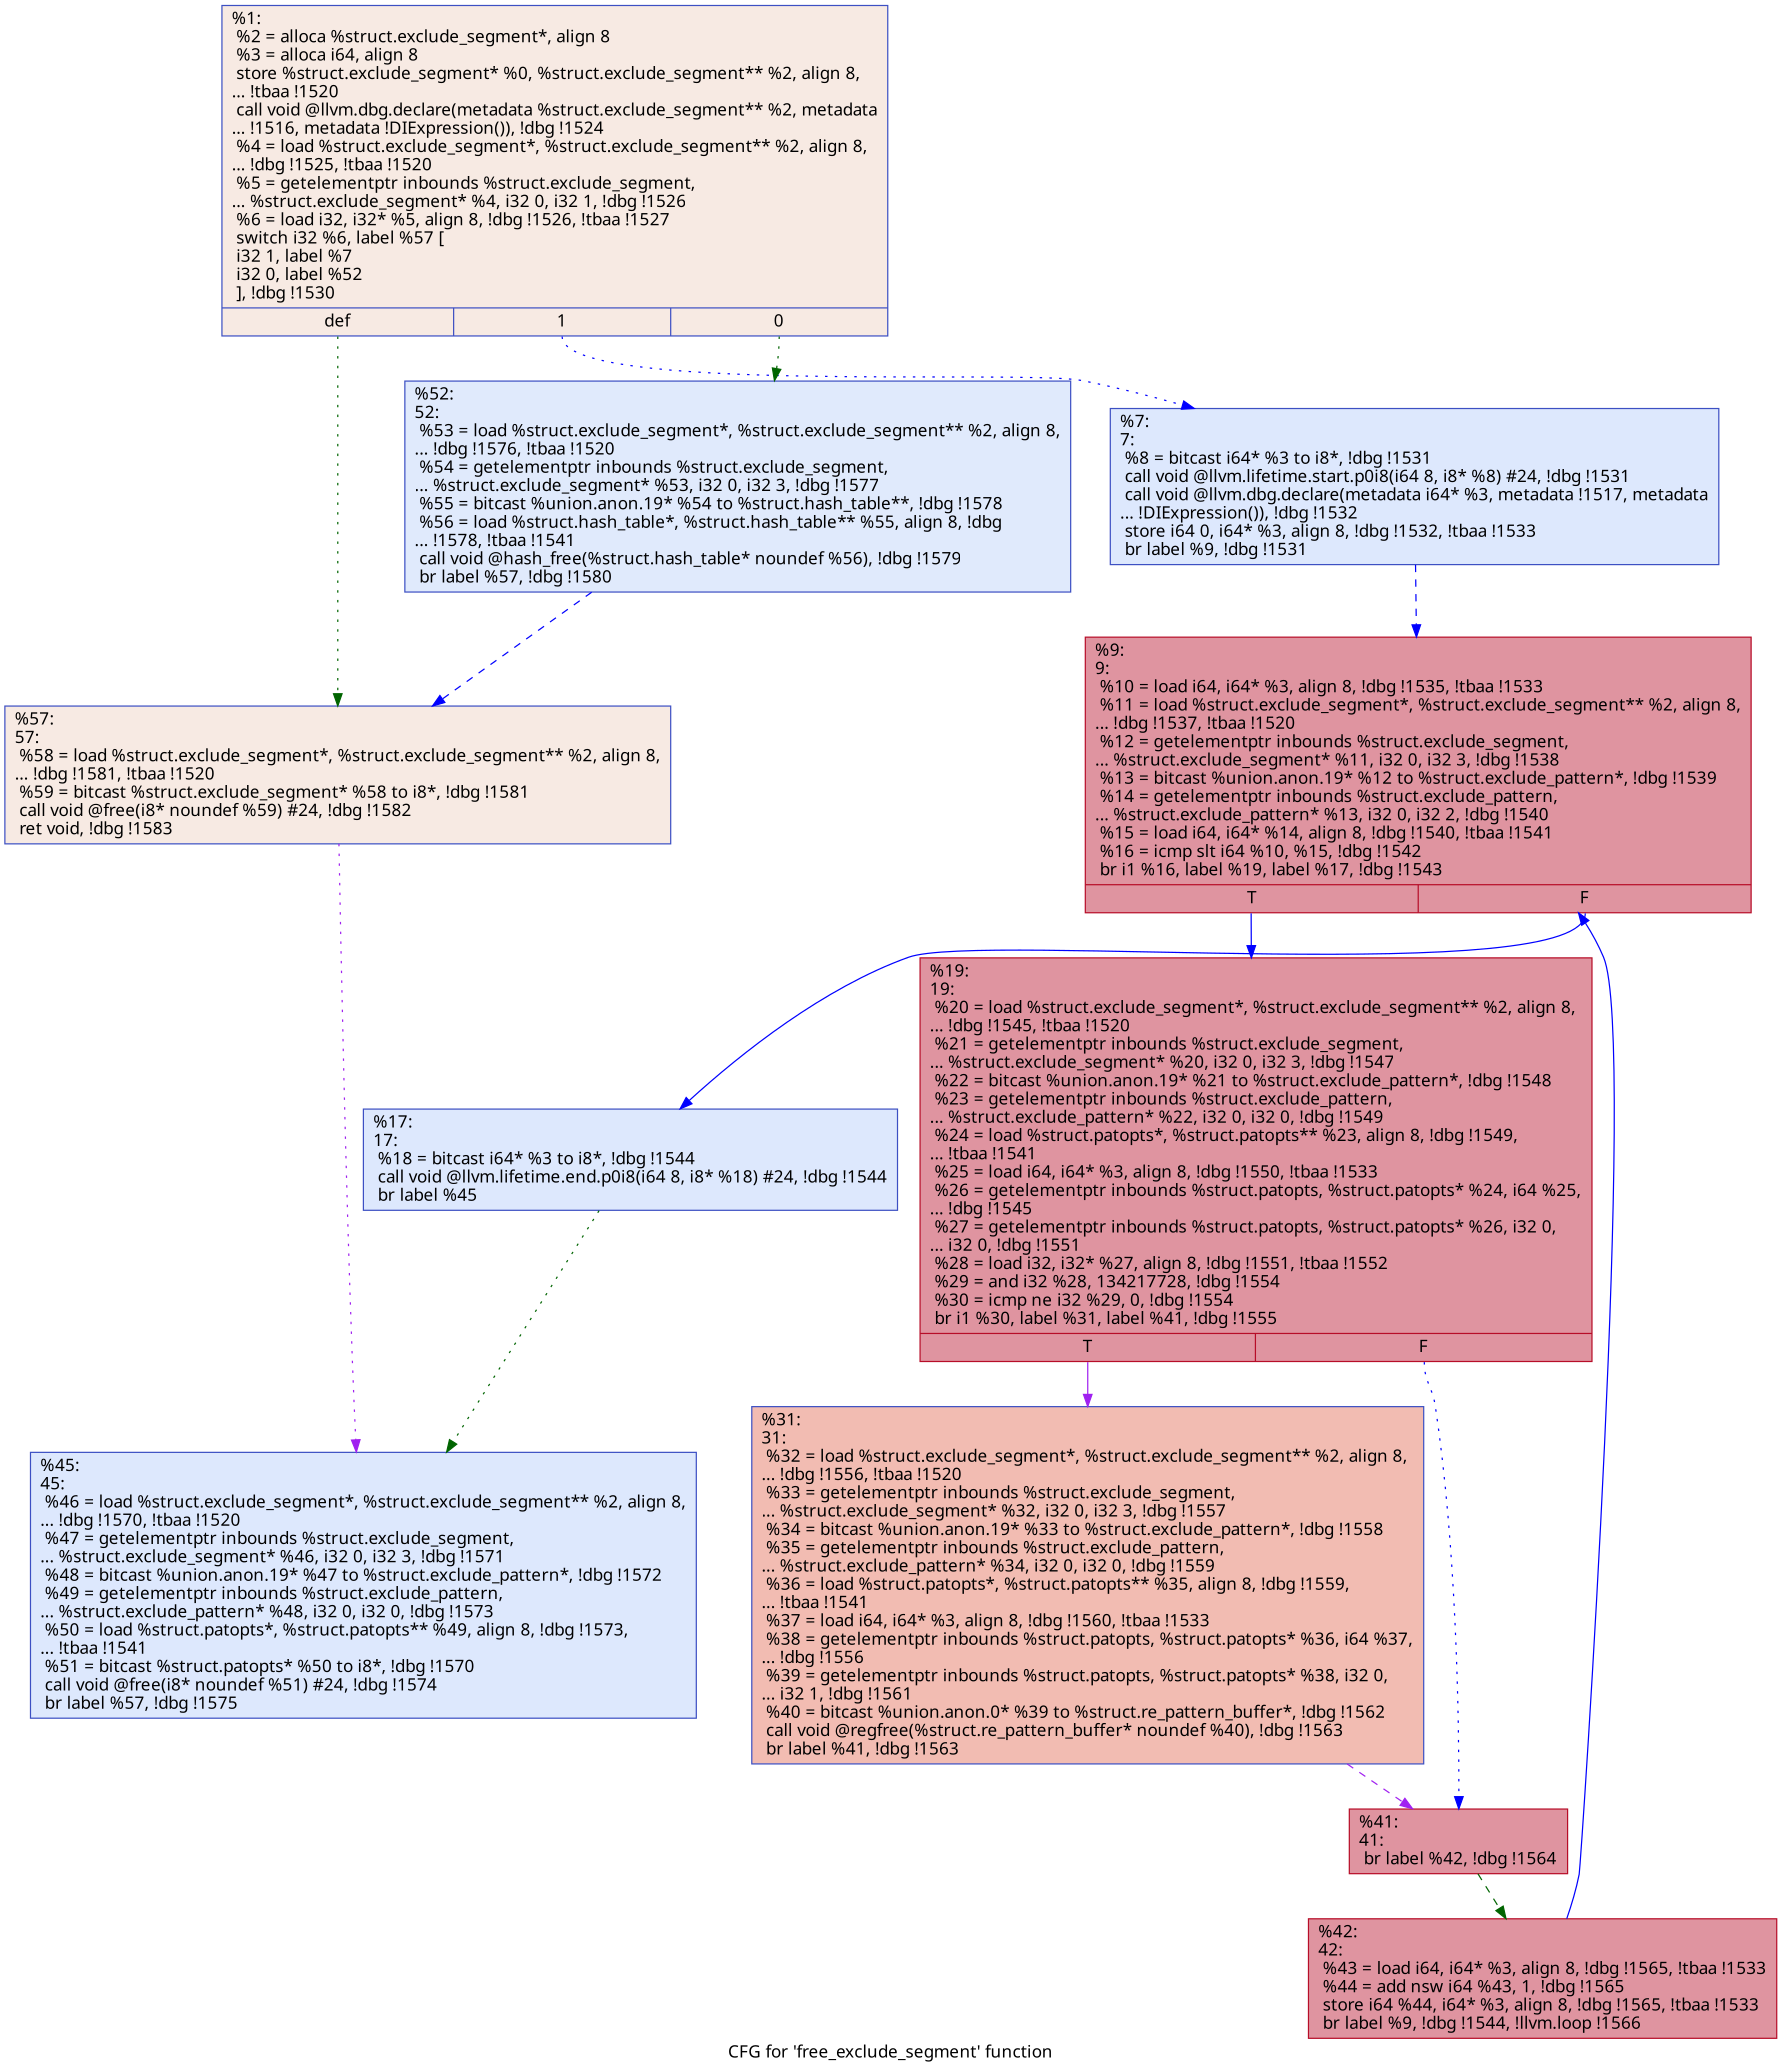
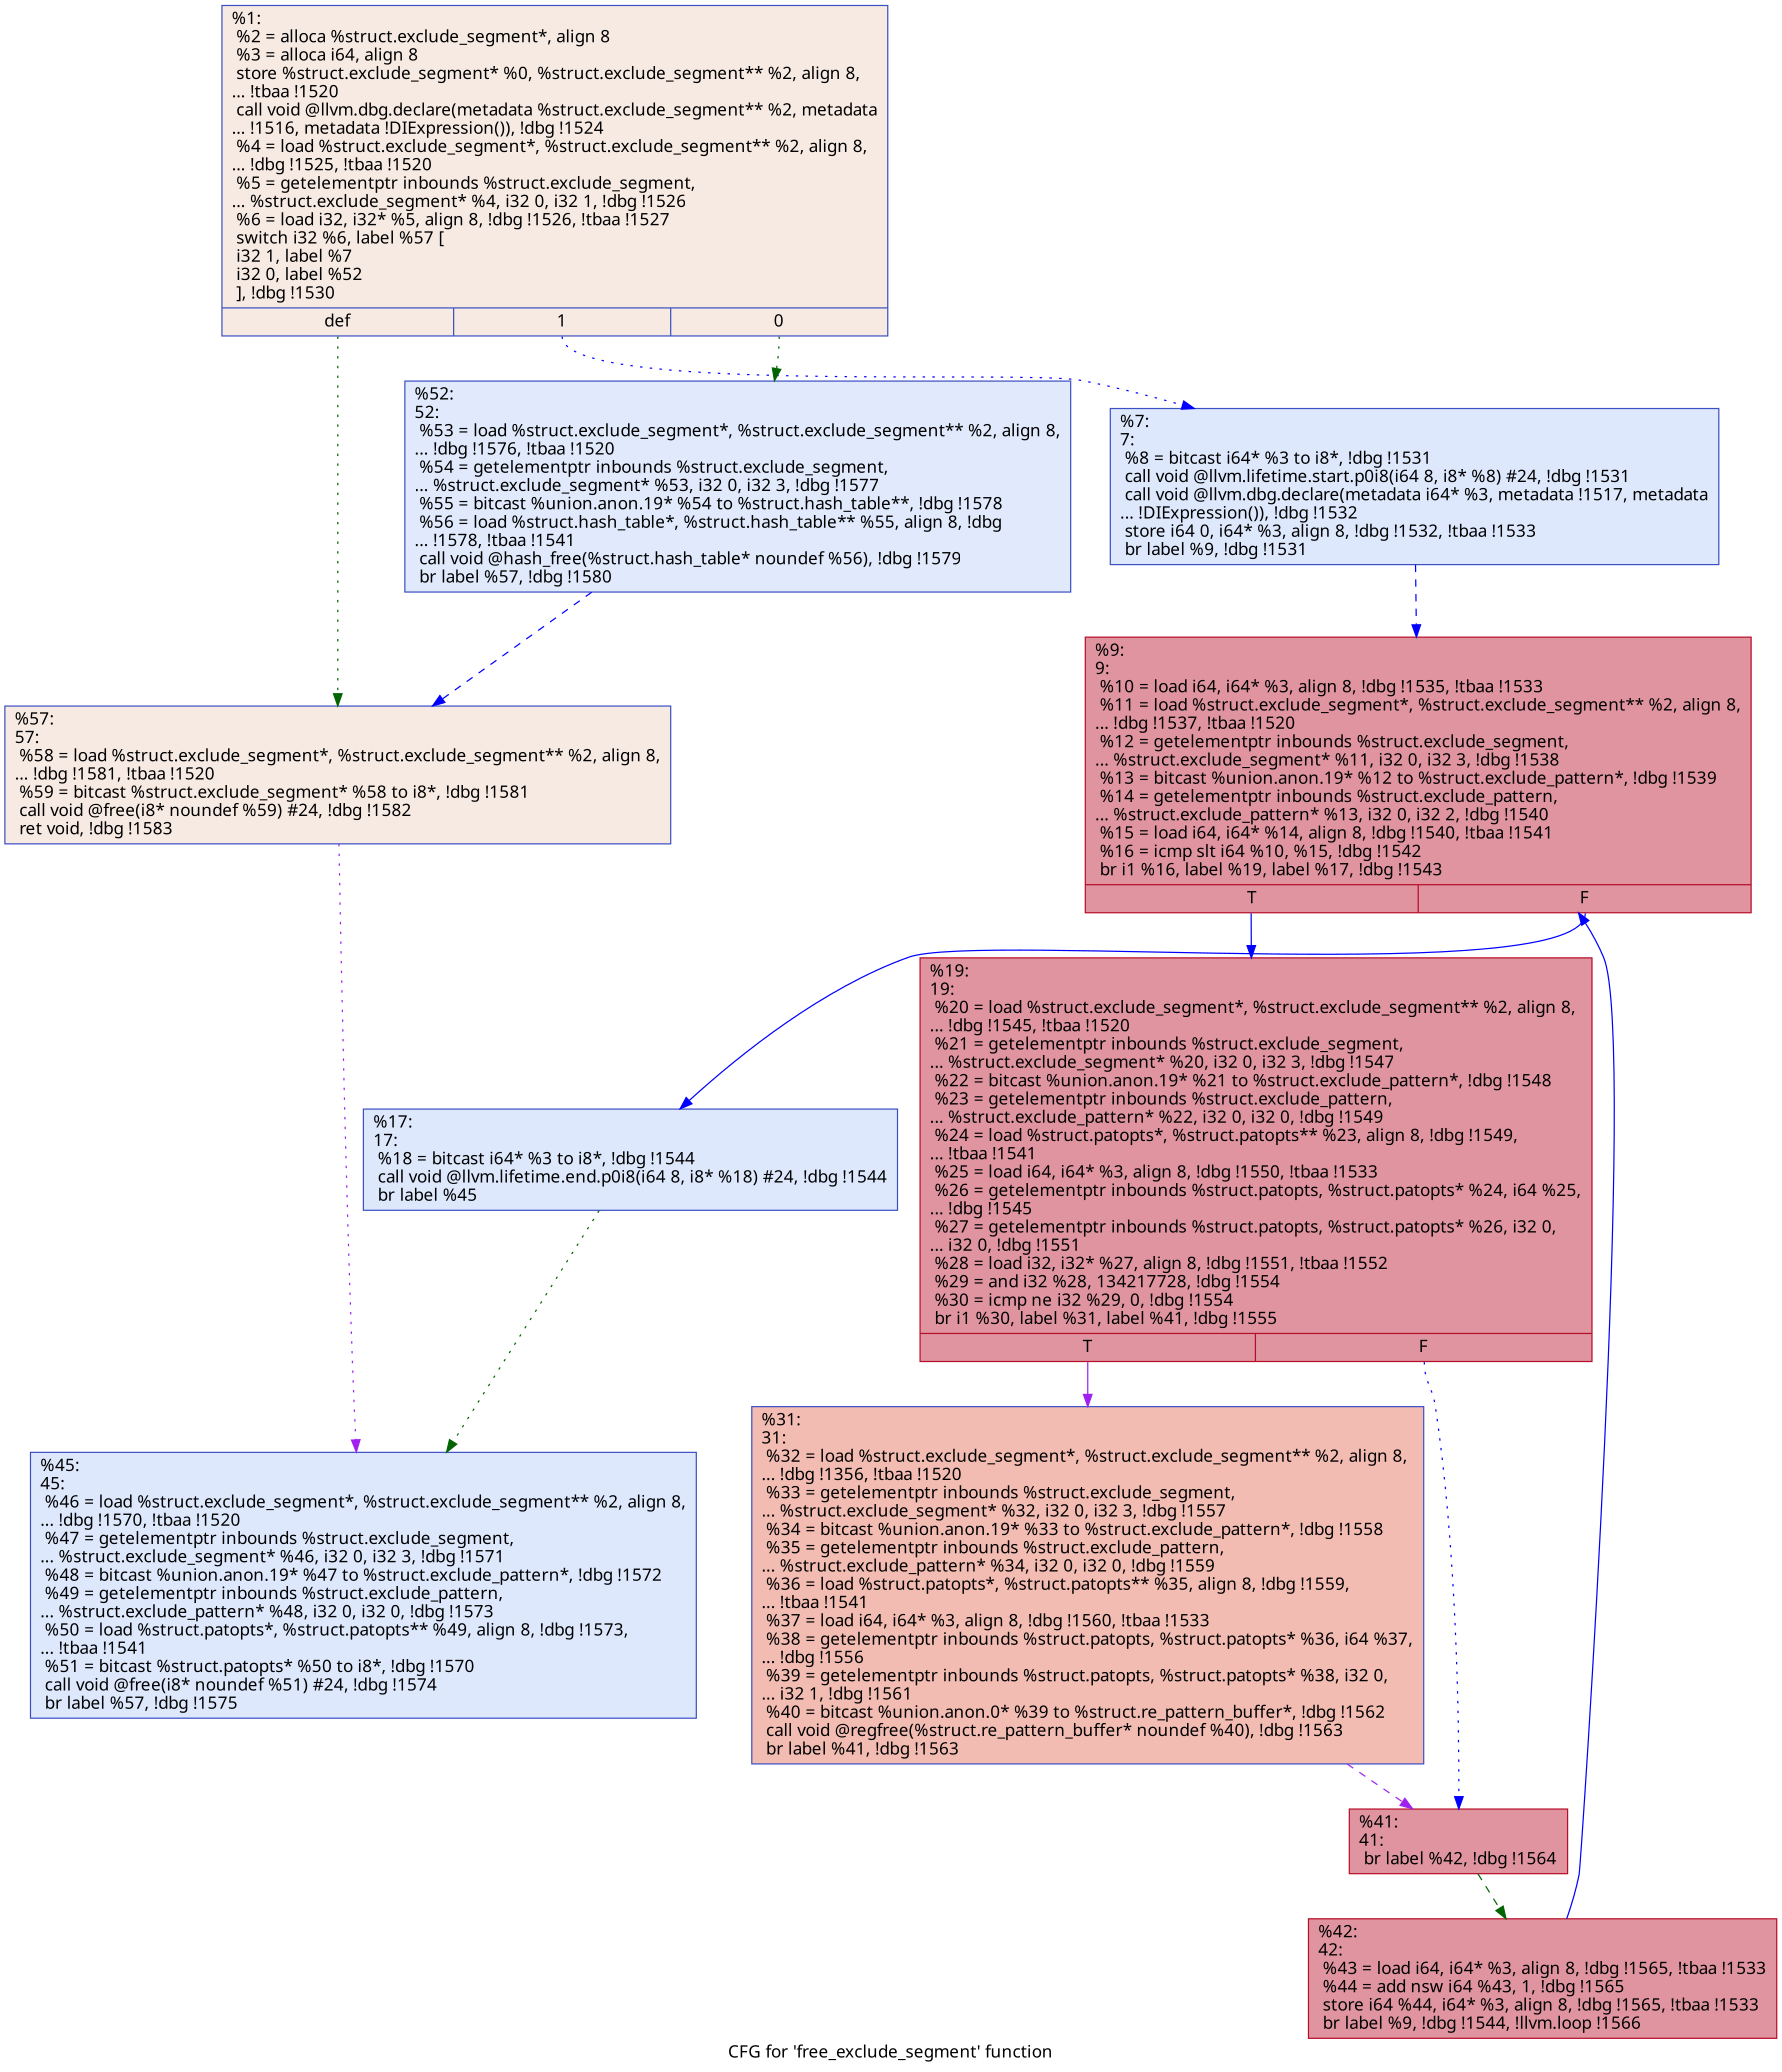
  digraph {
    fontname="Noto Sans"
    label="CFG for 'free_exclude_segment' function"
    node [color="#3d50c3ff" fillcolor="#b70d2870" fontname="Noto Sans" shape=record style=filled]
    edge [color=blue fontname="Noto Sans" style=dotted]
    n1 [fillcolor="#eed0c070" label="{%1:\l  %2 = alloca %struct.exclude_segment*, align 8\l  %3 = alloca i64, align 8\l  store %struct.exclude_segment* %0, %struct.exclude_segment** %2, align 8,\l... !tbaa !1520\l  call void @llvm.dbg.declare(metadata %struct.exclude_segment** %2, metadata\l... !1516, metadata !DIExpression()), !dbg !1524\l  %4 = load %struct.exclude_segment*, %struct.exclude_segment** %2, align 8,\l... !dbg !1525, !tbaa !1520\l  %5 = getelementptr inbounds %struct.exclude_segment,\l... %struct.exclude_segment* %4, i32 0, i32 1, !dbg !1526\l  %6 = load i32, i32* %5, align 8, !dbg !1526, !tbaa !1527\l  switch i32 %6, label %57 [\l    i32 1, label %7\l    i32 0, label %52\l  ], !dbg !1530\l|{<s0>def|<s1>1|<s2>0}}"]
    n2 [fillcolor="#eed0c070" label="{%57:\l57:                                               \l  %58 = load %struct.exclude_segment*, %struct.exclude_segment** %2, align 8,\l... !dbg !1581, !tbaa !1520\l  %59 = bitcast %struct.exclude_segment* %58 to i8*, !dbg !1581\l  call void @free(i8* noundef %59) #24, !dbg !1582\l  ret void, !dbg !1583\l}"]
    n3 [fillcolor="#b2ccfb70" label="{%7:\l7:                                                \l  %8 = bitcast i64* %3 to i8*, !dbg !1531\l  call void @llvm.lifetime.start.p0i8(i64 8, i8* %8) #24, !dbg !1531\l  call void @llvm.dbg.declare(metadata i64* %3, metadata !1517, metadata\l... !DIExpression()), !dbg !1532\l  store i64 0, i64* %3, align 8, !dbg !1532, !tbaa !1533\l  br label %9, !dbg !1531\l}"]
    n4 [fillcolor="#b9d0f970" label="{%52:\l52:                                               \l  %53 = load %struct.exclude_segment*, %struct.exclude_segment** %2, align 8,\l... !dbg !1576, !tbaa !1520\l  %54 = getelementptr inbounds %struct.exclude_segment,\l... %struct.exclude_segment* %53, i32 0, i32 3, !dbg !1577\l  %55 = bitcast %union.anon.19* %54 to %struct.hash_table**, !dbg !1578\l  %56 = load %struct.hash_table*, %struct.hash_table** %55, align 8, !dbg\l... !1578, !tbaa !1541\l  call void @hash_free(%struct.hash_table* noundef %56), !dbg !1579\l  br label %57, !dbg !1580\l}"]
    n5 [fillcolor="#b2ccfb70" label="{%45:\l45:                                               \l  %46 = load %struct.exclude_segment*, %struct.exclude_segment** %2, align 8,\l... !dbg !1570, !tbaa !1520\l  %47 = getelementptr inbounds %struct.exclude_segment,\l... %struct.exclude_segment* %46, i32 0, i32 3, !dbg !1571\l  %48 = bitcast %union.anon.19* %47 to %struct.exclude_pattern*, !dbg !1572\l  %49 = getelementptr inbounds %struct.exclude_pattern,\l... %struct.exclude_pattern* %48, i32 0, i32 0, !dbg !1573\l  %50 = load %struct.patopts*, %struct.patopts** %49, align 8, !dbg !1573,\l... !tbaa !1541\l  %51 = bitcast %struct.patopts* %50 to i8*, !dbg !1570\l  call void @free(i8* noundef %51) #24, !dbg !1574\l  br label %57, !dbg !1575\l}"]
    n6 [color="#b70d28ff" label="{%9:\l9:                                                \l  %10 = load i64, i64* %3, align 8, !dbg !1535, !tbaa !1533\l  %11 = load %struct.exclude_segment*, %struct.exclude_segment** %2, align 8,\l... !dbg !1537, !tbaa !1520\l  %12 = getelementptr inbounds %struct.exclude_segment,\l... %struct.exclude_segment* %11, i32 0, i32 3, !dbg !1538\l  %13 = bitcast %union.anon.19* %12 to %struct.exclude_pattern*, !dbg !1539\l  %14 = getelementptr inbounds %struct.exclude_pattern,\l... %struct.exclude_pattern* %13, i32 0, i32 2, !dbg !1540\l  %15 = load i64, i64* %14, align 8, !dbg !1540, !tbaa !1541\l  %16 = icmp slt i64 %10, %15, !dbg !1542\l  br i1 %16, label %19, label %17, !dbg !1543\l|{<s0>T|<s1>F}}"]
    n7 [color="#b70d28ff" label="{%19:\l19:                                               \l  %20 = load %struct.exclude_segment*, %struct.exclude_segment** %2, align 8,\l... !dbg !1545, !tbaa !1520\l  %21 = getelementptr inbounds %struct.exclude_segment,\l... %struct.exclude_segment* %20, i32 0, i32 3, !dbg !1547\l  %22 = bitcast %union.anon.19* %21 to %struct.exclude_pattern*, !dbg !1548\l  %23 = getelementptr inbounds %struct.exclude_pattern,\l... %struct.exclude_pattern* %22, i32 0, i32 0, !dbg !1549\l  %24 = load %struct.patopts*, %struct.patopts** %23, align 8, !dbg !1549,\l... !tbaa !1541\l  %25 = load i64, i64* %3, align 8, !dbg !1550, !tbaa !1533\l  %26 = getelementptr inbounds %struct.patopts, %struct.patopts* %24, i64 %25,\l... !dbg !1545\l  %27 = getelementptr inbounds %struct.patopts, %struct.patopts* %26, i32 0,\l... i32 0, !dbg !1551\l  %28 = load i32, i32* %27, align 8, !dbg !1551, !tbaa !1552\l  %29 = and i32 %28, 134217728, !dbg !1554\l  %30 = icmp ne i32 %29, 0, !dbg !1554\l  br i1 %30, label %31, label %41, !dbg !1555\l|{<s0>T|<s1>F}}"]
    n8 [fillcolor="#b2ccfb70" label="{%17:\l17:                                               \l  %18 = bitcast i64* %3 to i8*, !dbg !1544\l  call void @llvm.lifetime.end.p0i8(i64 8, i8* %18) #24, !dbg !1544\l  br label %45\l}"]
-   n9 [fillcolor="#e1675170" label="{%31:\l31:                                               \l  %32 = load %struct.exclude_segment*, %struct.exclude_segment** %2, align 8,\l... !dbg !1556, !tbaa !1520\l  %33 = getelementptr inbounds %struct.exclude_segment,\l... %struct.exclude_segment* %32, i32 0, i32 3, !dbg !1557\l  %34 = bitcast %union.anon.19* %33 to %struct.exclude_pattern*, !dbg !1558\l  %35 = getelementptr inbounds %struct.exclude_pattern,\l... %struct.exclude_pattern* %34, i32 0, i32 0, !dbg !1559\l  %36 = load %struct.patopts*, %struct.patopts** %35, align 8, !dbg !1559,\l... !tbaa !1541\l  %37 = load i64, i64* %3, align 8, !dbg !1560, !tbaa !1533\l  %38 = getelementptr inbounds %struct.patopts, %struct.patopts* %36, i64 %37,\l... !dbg !1556\l  %39 = getelementptr inbounds %struct.patopts, %struct.patopts* %38, i32 0,\l... i32 1, !dbg !1561\l  %40 = bitcast %union.anon.0* %39 to %struct.re_pattern_buffer*, !dbg !1562\l  call void @regfree(%struct.re_pattern_buffer* noundef %40), !dbg !1563\l  br label %41, !dbg !1563\l}"]
+   n9 [fillcolor="#e1675170" label="{%31:\l31:                                               \l  %32 = load %struct.exclude_segment*, %struct.exclude_segment** %2, align 8,\l... !dbg !1356, !tbaa !1520\l  %33 = getelementptr inbounds %struct.exclude_segment,\l... %struct.exclude_segment* %32, i32 0, i32 3, !dbg !1557\l  %34 = bitcast %union.anon.19* %33 to %struct.exclude_pattern*, !dbg !1558\l  %35 = getelementptr inbounds %struct.exclude_pattern,\l... %struct.exclude_pattern* %34, i32 0, i32 0, !dbg !1559\l  %36 = load %struct.patopts*, %struct.patopts** %35, align 8, !dbg !1559,\l... !tbaa !1541\l  %37 = load i64, i64* %3, align 8, !dbg !1560, !tbaa !1533\l  %38 = getelementptr inbounds %struct.patopts, %struct.patopts* %36, i64 %37,\l... !dbg !1556\l  %39 = getelementptr inbounds %struct.patopts, %struct.patopts* %38, i32 0,\l... i32 1, !dbg !1561\l  %40 = bitcast %union.anon.0* %39 to %struct.re_pattern_buffer*, !dbg !1562\l  call void @regfree(%struct.re_pattern_buffer* noundef %40), !dbg !1563\l  br label %41, !dbg !1563\l}"]
    n10 [color="#b70d28ff" label="{%41:\l41:                                               \l  br label %42, !dbg !1564\l}"]
    n11 [color="#b70d28ff" label="{%42:\l42:                                               \l  %43 = load i64, i64* %3, align 8, !dbg !1565, !tbaa !1533\l  %44 = add nsw i64 %43, 1, !dbg !1565\l  store i64 %44, i64* %3, align 8, !dbg !1565, !tbaa !1533\l  br label %9, !dbg !1544, !llvm.loop !1566\l}"]
    n1 -> n2 [color=darkgreen tailport=s0]
    n1 -> n3 [tailport=s1]
    n1 -> n4 [color=darkgreen tailport=s2]
    n2 -> n5 [color=purple]
    n3 -> n6 [style=dashed]
    n4 -> n2 [style=dashed]
    n6 -> n7 [style=solid tailport=s0]
    n6 -> n8 [style=solid tailport=s1]
    n7 -> n9 [color=purple style=solid tailport=s0]
    n7 -> n10 [tailport=s1]
    n8 -> n5 [color=darkgreen]
    n9 -> n10 [color=purple style=dashed]
    n10 -> n11 [color=darkgreen style=dashed]
    n11 -> n6 [style=solid]
  }
